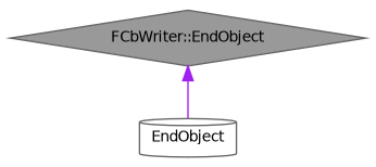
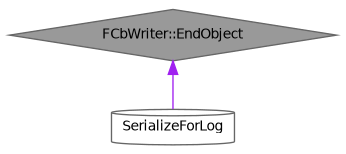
  digraph {
    rankdir=TB
    node [fontname=Helvetica fontsize=10 style=filled]
    n1 [color=gray40 fillcolor=grey60 fontcolor=black height=0.2 label="FCbWriter::EndObject" shape=diamond width=0.4]
-   n2 [color=grey40 fillcolor=white height=0.2 label=EndObject shape=cylinder width=0.4]
+   n2 [color=grey40 fillcolor=white height=0.2 label=SerializeForLog shape=cylinder width=0.4]
    n1 -> n2 [color=purple dir=back fontname=Helvetica fontsize=10 labelfontname=Helvetica labelfontsize=10 style=solid]
  }
